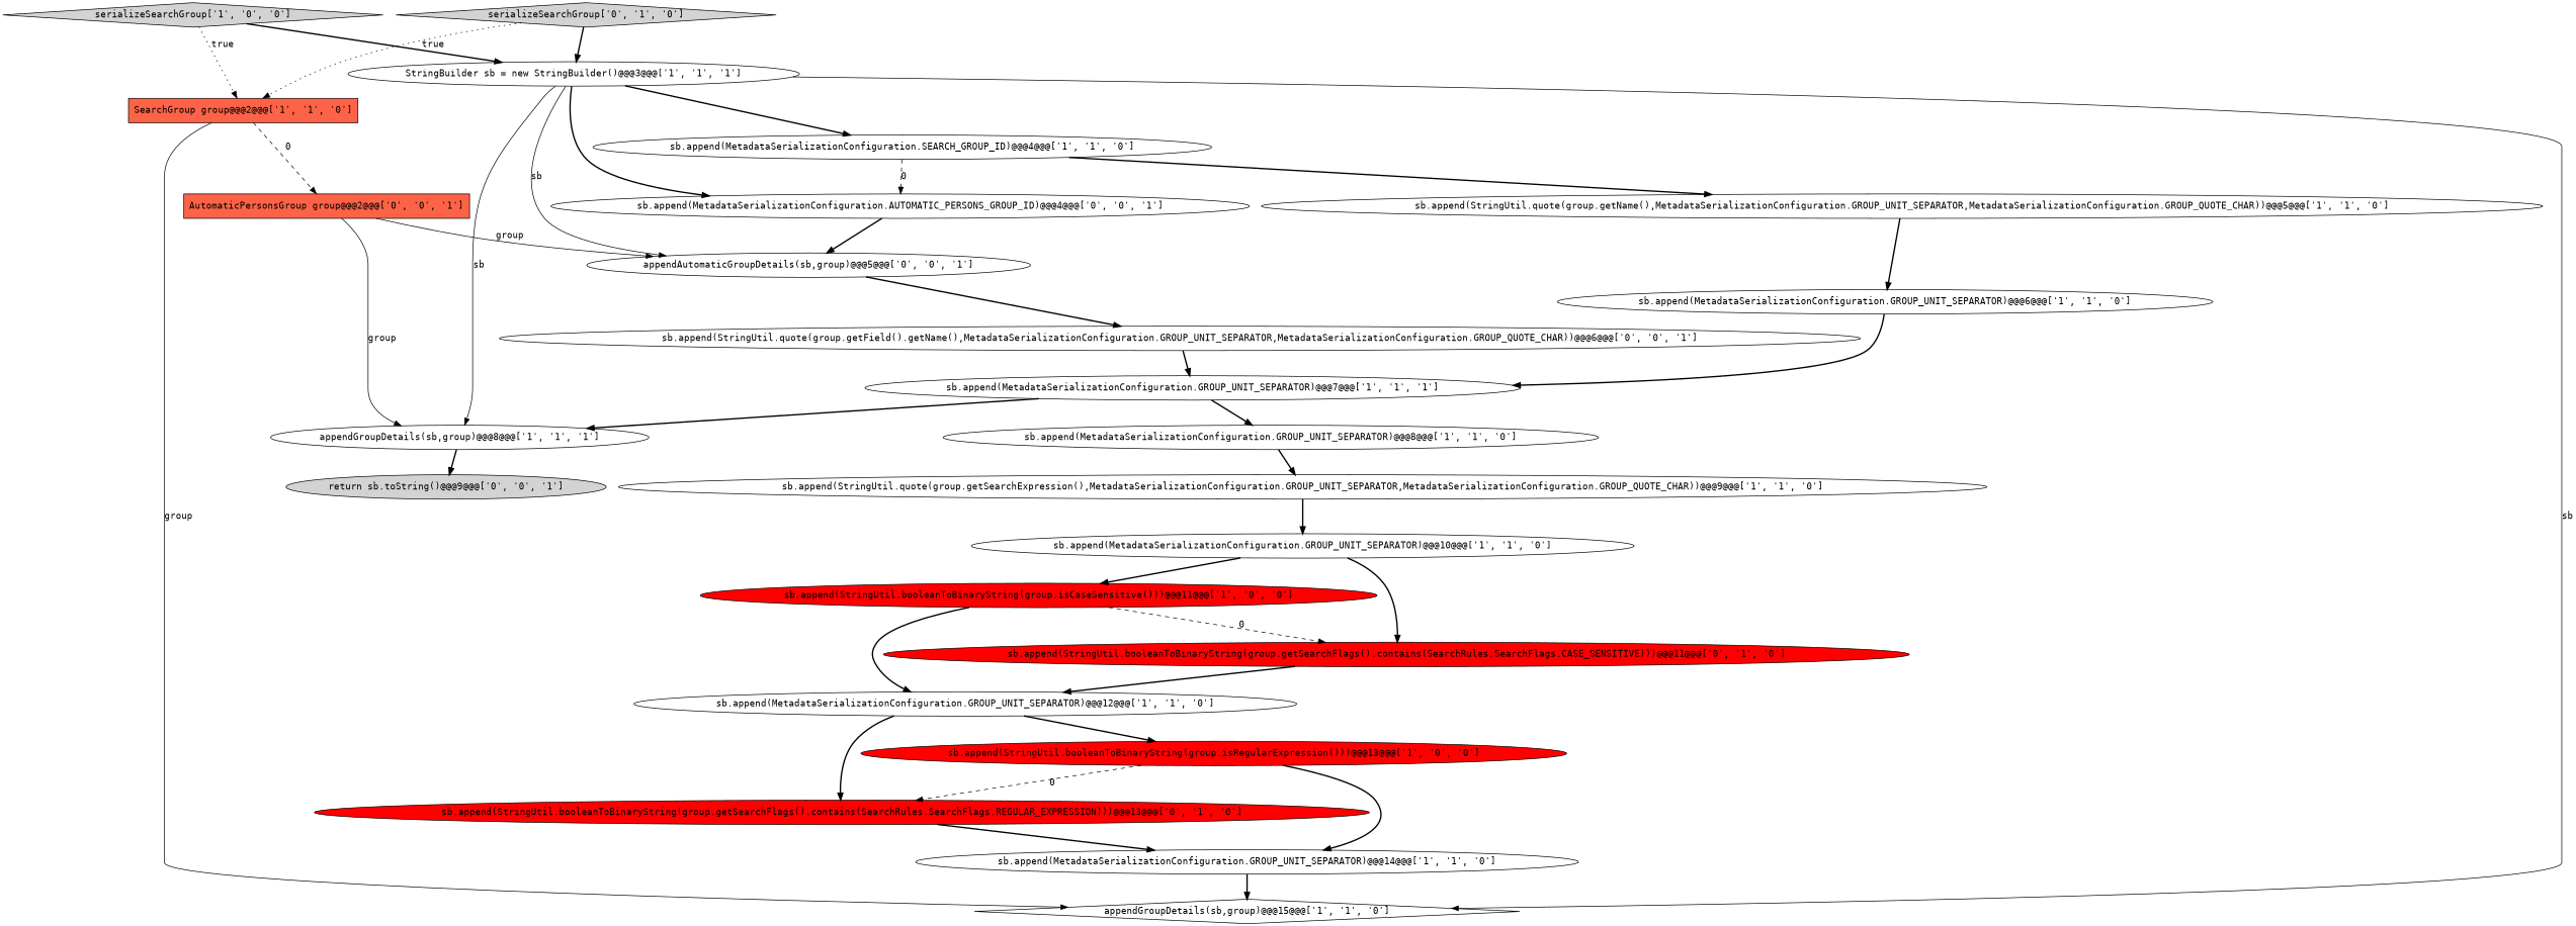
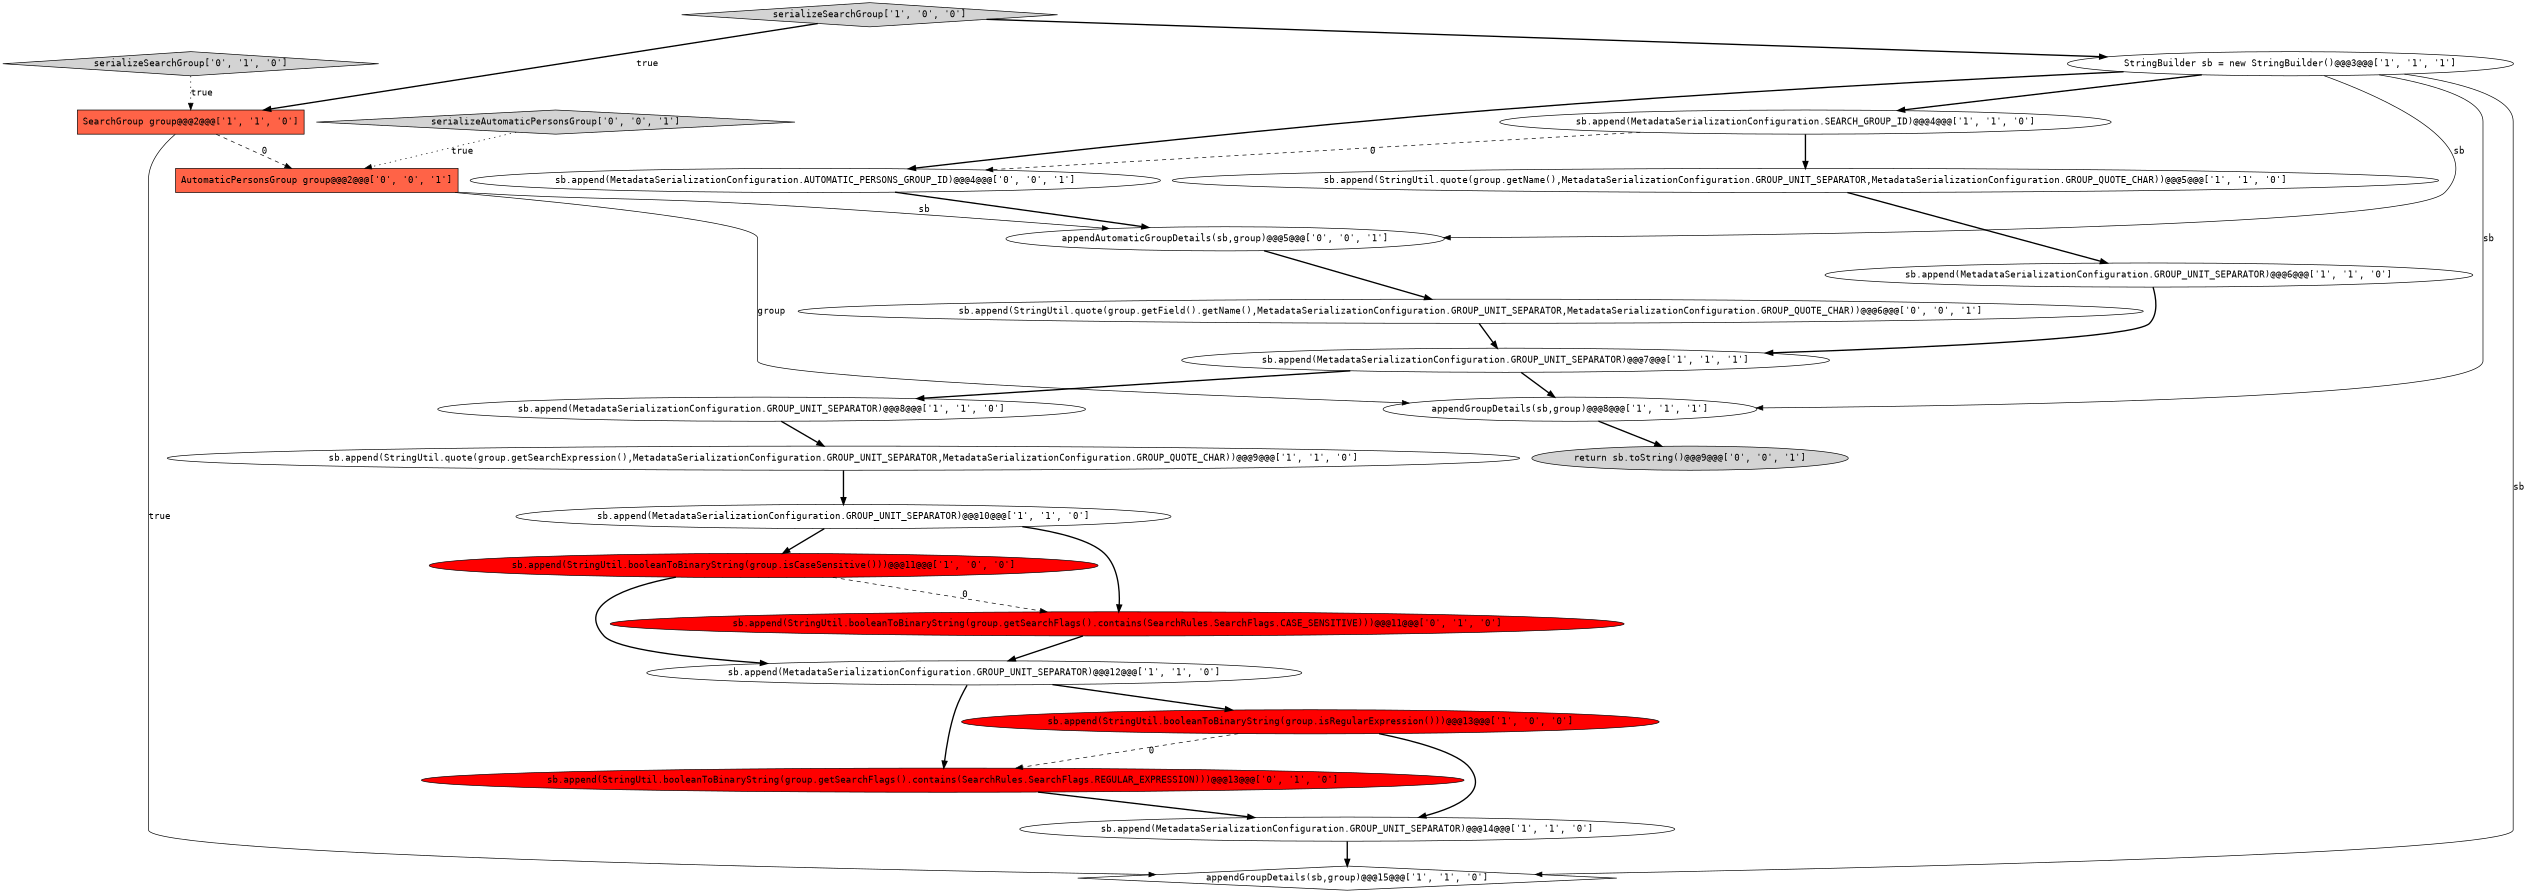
  digraph {
    fontname="DejaVu Sans Mono"
    node [fillcolor=white fontname="DejaVu Sans Mono" shape=ellipse style=filled]
    edge [fontname="DejaVu Sans Mono" style=bold]
    n1 [label="appendGroupDetails(sb,group)@@@8@@@['1', '1', '1']"]
    n2 [fillcolor=lightgray label="return sb.toString()@@@9@@@['0', '0', '1']"]
    n3 [label="StringBuilder sb = new StringBuilder()@@@3@@@['1', '1', '1']"]
    n4 [label="sb.append(MetadataSerializationConfiguration.AUTOMATIC_PERSONS_GROUP_ID)@@@4@@@['0', '0', '1']"]
    n5 [label="appendGroupDetails(sb,group)@@@15@@@['1', '1', '0']" shape=diamond]
    n6 [label="sb.append(MetadataSerializationConfiguration.SEARCH_GROUP_ID)@@@4@@@['1', '1', '0']"]
    n7 [label="appendAutomaticGroupDetails(sb,group)@@@5@@@['0', '0', '1']"]
    n8 [label="sb.append(StringUtil.quote(group.getName(),MetadataSerializationConfiguration.GROUP_UNIT_SEPARATOR,MetadataSerializationConfiguration.GROUP_QUOTE_CHAR))@@@5@@@['1', '1', '0']"]
    n9 [label="sb.append(StringUtil.quote(group.getField().getName(),MetadataSerializationConfiguration.GROUP_UNIT_SEPARATOR,MetadataSerializationConfiguration.GROUP_QUOTE_CHAR))@@@6@@@['0', '0', '1']"]
    n10 [fillcolor=lightgray label="serializeSearchGroup['1', '0', '0']" shape=diamond]
    n11 [fillcolor=tomato label="SearchGroup group@@@2@@@['1', '1', '0']" shape=box]
    n12 [fillcolor=tomato label="AutomaticPersonsGroup group@@@2@@@['0', '0', '1']" shape=box]
    n13 [label="sb.append(MetadataSerializationConfiguration.GROUP_UNIT_SEPARATOR)@@@6@@@['1', '1', '0']"]
    n14 [label="sb.append(StringUtil.quote(group.getSearchExpression(),MetadataSerializationConfiguration.GROUP_UNIT_SEPARATOR,MetadataSerializationConfiguration.GROUP_QUOTE_CHAR))@@@9@@@['1', '1', '0']"]
    n15 [label="sb.append(MetadataSerializationConfiguration.GROUP_UNIT_SEPARATOR)@@@10@@@['1', '1', '0']"]
    n16 [fillcolor=red label="sb.append(StringUtil.booleanToBinaryString(group.getSearchFlags().contains(SearchRules.SearchFlags.CASE_SENSITIVE)))@@@11@@@['0', '1', '0']"]
    n17 [fillcolor=red label="sb.append(StringUtil.booleanToBinaryString(group.isCaseSensitive()))@@@11@@@['1', '0', '0']"]
    n18 [fillcolor=red label="sb.append(StringUtil.booleanToBinaryString(group.isRegularExpression()))@@@13@@@['1', '0', '0']"]
    n19 [label="sb.append(MetadataSerializationConfiguration.GROUP_UNIT_SEPARATOR)@@@14@@@['1', '1', '0']"]
    n20 [fillcolor=red label="sb.append(StringUtil.booleanToBinaryString(group.getSearchFlags().contains(SearchRules.SearchFlags.REGULAR_EXPRESSION)))@@@13@@@['0', '1', '0']"]
    n21 [label="sb.append(MetadataSerializationConfiguration.GROUP_UNIT_SEPARATOR)@@@7@@@['1', '1', '1']"]
    n22 [label="sb.append(MetadataSerializationConfiguration.GROUP_UNIT_SEPARATOR)@@@8@@@['1', '1', '0']"]
    n23 [fillcolor=lightgray label="serializeSearchGroup['0', '1', '0']" shape=diamond]
    n24 [label="sb.append(MetadataSerializationConfiguration.GROUP_UNIT_SEPARATOR)@@@12@@@['1', '1', '0']"]
+   n25 [fillcolor=lightgray label="serializeAutomaticPersonsGroup['0', '0', '1']" shape=diamond]
    n1 -> n2
    n3 -> n1 [label=sb style=solid]
    n3 -> n4
    n3 -> n5 [label=sb style=solid]
    n3 -> n6
    n3 -> n7 [label=sb style=solid]
    n4 -> n7
    n6 -> n4 [label=0 style=dashed]
    n6 -> n8
    n7 -> n9
    n8 -> n13
    n9 -> n21
    n10 -> n3
-   n10 -> n11 [label=true style=dotted]
-   n11 -> n5 [label=group style=solid]
+   n10 -> n11 [label=true]
+   n11 -> n5 [label=true style=solid]
    n11 -> n12 [label=0 style=dashed]
    n12 -> n1 [label=group style=solid]
-   n12 -> n7 [label=group style=solid]
+   n12 -> n7 [label=sb style=solid]
    n13 -> n21
    n14 -> n15
    n15 -> n16
    n15 -> n17
    n16 -> n24
    n17 -> n16 [label=0 style=dashed]
    n17 -> n24
    n18 -> n19
    n18 -> n20 [label=0 style=dashed]
    n19 -> n5
    n20 -> n19
    n21 -> n1
    n21 -> n22
    n22 -> n14
-   n23 -> n3
    n23 -> n11 [label=true style=dotted]
    n24 -> n18
    n24 -> n20
+   n25 -> n12 [label=true style=dotted]
  }
